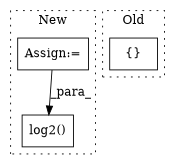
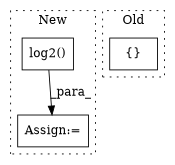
  digraph {
    node [shape=box]
    n1 [a=75 l="10,1" label="log2()" s="2165,2179"]
    n2 [a=68 l=3 label="Assign:=" s=2158]
    n3 [a=59 l="62,0" label="{}" s="2162,2825"]
    subgraph cluster_1 {
      label=New
      style=dotted
      n1
      n2
    }
    subgraph cluster_2 {
      label=Old
      style=dotted
      n3
    }
-   n2 -> n1 [label=_para_]
+   n1 -> n2 [label=_para_]
  }
